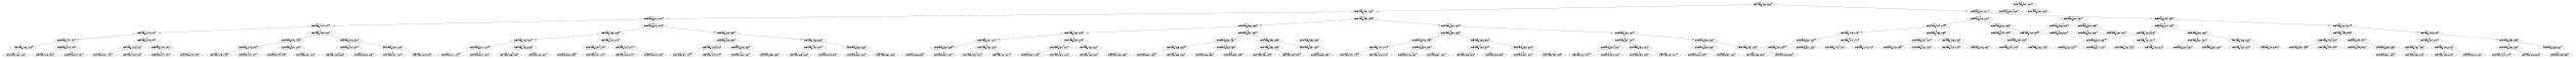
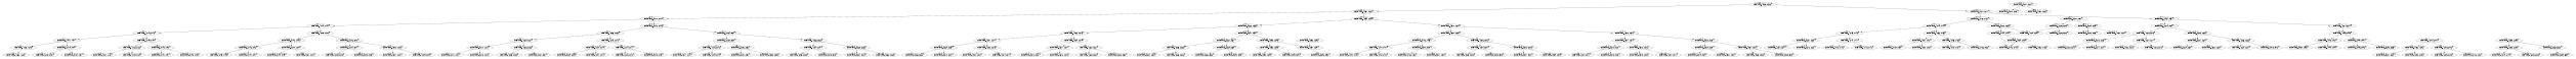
  digraph {
    n1 [label="Node{data=[2526, 2526]}"]
    n2 [label="Node{data=[2367, 2367]}"]
    n3 [label="Node{data=[2811, 2811]}"]
    n4 [label="Node{data=[2210, 2210]}"]
    n5 [label="Node{data=[2399, 2399]}"]
    n6 [label="Node{data=[2757, 2757]}"]
    n7 [label="Node{data=[2934, 2934]}"]
    n8 [label="Node{data=[2194, 2194]}"]
    n9 [label="Node{data=[2246, 2246]}"]
    n10 [label="Node{data=[2383, 2383]}"]
    n11 [label="Node{data=[2510, 2510]}"]
    n12 [label="Node{data=[2148, 2148]}"]
    n13 [label="Node{data=[2202, 2202]}"]
    n14 [label="Node{data=[2238, 2238]}"]
    n15 [label="Node{data=[2254, 2254]}"]
    n16 [label="Node{data=[1947, 1947]}"]
    n17 [label="Node{data=[2190, 2190]}"]
    n18 [label="Node{data=[2198, 2198]}"]
    n19 [label="Node{data=[2206, 2206]}"]
    n20 [label="Node{data=[1806, 1806]}"]
    n21 [label="Node{data=[2079, 2079]}"]
    n22 [label="Node{data=[2188, 2188]}"]
    n23 [label="Node{data=[2192, 2192]}"]
    n24 [label="Node{data=[1862, 1862]}"]
    n25 [label="Node{data=[2037, 2037]}"]
    n26 [label="Node{data=[2134, 2134]}"]
    n27 [label="Node{data=[2167, 2167]}"]
    n28 [label="Node{data=[2189, 2189]}"]
    n29 [label="Node{data=[2191, 2191]}"]
    n30 [label="Node{data=[2193, 2193]}"]
    n31 [label="Node{data=[2196, 2196]}"]
    n32 [label="Node{data=[2200, 2200]}"]
    n33 [label="Node{data=[2204, 2204]}"]
    n34 [label="Node{data=[2208, 2208]}"]
    n35 [label="Node{data=[2195, 2195]}"]
    n36 [label="Node{data=[2197, 2197]}"]
    n37 [label="Node{data=[2199, 2199]}"]
    n38 [label="Node{data=[2201, 2201]}"]
    n39 [label="Node{data=[2203, 2203]}"]
    n40 [label="Node{data=[2205, 2205]}"]
    n41 [label="Node{data=[2207, 2207]}"]
    n42 [label="Node{data=[2209, 2209]}"]
    n43 [label="Node{data=[2234, 2234]}"]
    n44 [label="Node{data=[2242, 2242]}"]
    n45 [label="Node{data=[2250, 2250]}"]
    n46 [label="Node{data=[2363, 2363]}"]
    n47 [label="Node{data=[2212, 2212]}"]
    n48 [label="Node{data=[2236, 2236]}"]
    n49 [label="Node{data=[2240, 2240]}"]
    n50 [label="Node{data=[2244, 2244]}"]
    n51 [label="Node{data=[2211, 2211]}"]
    n52 [label="Node{data=[2213, 2213]}"]
    n53 [label="Node{data=[2235, 2235]}"]
    n54 [label="Node{data=[2237, 2237]}"]
    n55 [label="Node{data=[2239, 2239]}"]
    n56 [label="Node{data=[2241, 2241]}"]
    n57 [label="Node{data=[2243, 2243]}"]
    n58 [label="Node{data=[2245, 2245]}"]
    n59 [label="Node{data=[2248, 2248]}"]
    n60 [label="Node{data=[2252, 2252]}"]
    n61 [label="Node{data=[2291, 2291]}"]
    n62 [label="Node{data=[2365, 2365]}"]
    n63 [label="Node{data=[2247, 2247]}"]
    n64 [label="Node{data=[2249, 2249]}"]
    n65 [label="Node{data=[2251, 2251]}"]
    n66 [label="Node{data=[2253, 2253]}"]
    n67 [label="Node{data=[2285, 2285]}"]
    n68 [label="Node{data=[2345, 2345]}"]
    n69 [label="Node{data=[2364, 2364]}"]
    n70 [label="Node{data=[2366, 2366]}"]
    n71 [label="Node{data=[2375, 2375]}"]
    n72 [label="Node{data=[2391, 2391]}"]
    n73 [label="Node{data=[2502, 2502]}"]
    n74 [label="Node{data=[2518, 2518]}"]
    n75 [label="Node{data=[2371, 2371]}"]
    n76 [label="Node{data=[2379, 2379]}"]
    n77 [label="Node{data=[2387, 2387]}"]
    n78 [label="Node{data=[2395, 2395]}"]
    n79 [label="Node{data=[2369, 2369]}"]
    n80 [label="Node{data=[2373, 2373]}"]
    n81 [label="Node{data=[2377, 2377]}"]
    n82 [label="Node{data=[2381, 2381]}"]
    n83 [label="Node{data=[2368, 2368]}"]
    n84 [label="Node{data=[2370, 2370]}"]
    n85 [label="Node{data=[2372, 2372]}"]
    n86 [label="Node{data=[2374, 2374]}"]
    n87 [label="Node{data=[2376, 2376]}"]
    n88 [label="Node{data=[2378, 2378]}"]
    n89 [label="Node{data=[2380, 2380]}"]
    n90 [label="Node{data=[2382, 2382]}"]
    n91 [label="Node{data=[2385, 2385]}"]
    n92 [label="Node{data=[2389, 2389]}"]
    n93 [label="Node{data=[2393, 2393]}"]
    n94 [label="Node{data=[2397, 2397]}"]
    n95 [label="Node{data=[2384, 2384]}"]
    n96 [label="Node{data=[2386, 2386]}"]
    n97 [label="Node{data=[2388, 2388]}"]
    n98 [label="Node{data=[2390, 2390]}"]
    n99 [label="Node{data=[2392, 2392]}"]
    n100 [label="Node{data=[2394, 2394]}"]
    n101 [label="Node{data=[2398, 2398]}"]
    n102 [label="Node{data=[2396, 2396]}"]
    n103 [label="Node{data=[2403, 2403]}"]
    n104 [label="Node{data=[2506, 2506]}"]
    n105 [label="Node{data=[2514, 2514]}"]
    n106 [label="Node{data=[2522, 2522]}"]
    n107 [label="Node{data=[2401, 2401]}"]
    n108 [label="Node{data=[2500, 2500]}"]
    n109 [label="Node{data=[2504, 2504]}"]
    n110 [label="Node{data=[2508, 2508]}"]
    n111 [label="Node{data=[2400, 2400]}"]
    n112 [label="Node{data=[2402, 2402]}"]
    n113 [label="Node{data=[2486, 2486]}"]
    n114 [label="Node{data=[2501, 2501]}"]
    n115 [label="Node{data=[2503, 2503]}"]
    n116 [label="Node{data=[2505, 2505]}"]
    n117 [label="Node{data=[2507, 2507]}"]
    n118 [label="Node{data=[2509, 2509]}"]
    n119 [label="Node{data=[2512, 2512]}"]
    n120 [label="Node{data=[2516, 2516]}"]
    n121 [label="Node{data=[2520, 2520]}"]
    n122 [label="Node{data=[2524, 2524]}"]
    n123 [label="Node{data=[2511, 2511]}"]
    n124 [label="Node{data=[2513, 2513]}"]
    n125 [label="Node{data=[2515, 2515]}"]
    n126 [label="Node{data=[2517, 2517]}"]
    n127 [label="Node{data=[2519, 2519]}"]
    n128 [label="Node{data=[2521, 2521]}"]
    n129 [label="Node{data=[2523, 2523]}"]
    n130 [label="Node{data=[2525, 2525]}"]
    n131 [label="Node{data=[2749, 2749]}"]
    n132 [label="Node{data=[2803, 2803]}"]
    n133 [label="Node{data=[2819, 2819]}"]
    n134 [label="Node{data=[5814, 5814]}"]
    n135 [label="Node{data=[2745, 2745]}"]
    n136 [label="Node{data=[2753, 2753]}"]
    n137 [label="Node{data=[2799, 2799]}"]
    n138 [label="Node{data=[2804, 2804]}"]
    n139 [label="Node{data=[2651, 2651]}"]
    n140 [label="Node{data=[2747, 2747]}"]
    n141 [label="Node{data=[2751, 2751]}"]
    n142 [label="Node{data=[2755, 2755]}"]
    n143 [label="Node{data=[2541, 2541]}"]
    n144 [label="Node{data=[2676, 2676]}"]
    n145 [label="Node{data=[2746, 2746]}"]
    n146 [label="Node{data=[2748, 2748]}"]
    n147 [label="Node{data=[2750, 2750]}"]
    n148 [label="Node{data=[2752, 2752]}"]
    n149 [label="Node{data=[2754, 2754]}"]
    n150 [label="Node{data=[2756, 2756]}"]
    n151 [label="Node{data=[2759, 2759]}"]
    n152 [label="Node{data=[2798, 2798]}"]
    n153 [label="Node{data=[2807, 2807]}"]
    n154 [label="Node{data=[2805, 2805]}"]
    n155 [label="Node{data=[2809, 2809]}"]
    n156 [label="Node{data=[2758, 2758]}"]
    n157 [label="Node{data=[2801, 2801]}"]
    n158 [label="Node{data=[2800, 2800]}"]
    n159 [label="Node{data=[2802, 2802]}"]
    n160 [label="Node{data=[2806, 2806]}"]
    n161 [label="Node{data=[2808, 2808]}"]
    n162 [label="Node{data=[2810, 2810]}"]
    n163 [label="Node{data=[2815, 2815]}"]
    n164 [label="Node{data=[2823, 2823]}"]
    n165 [label="Node{data=[2995, 2995]}"]
-   n166 [label="Node{data=[8159, 8159]}"]
    n167 [label="Node{data=[2813, 2813]}"]
    n168 [label="Node{data=[2817, 2817]}"]
    n169 [label="Node{data=[2821, 2821]}"]
    n170 [label="Node{data=[2863, 2863]}"]
    n171 [label="Node{data=[2812, 2812]}"]
    n172 [label="Node{data=[2814, 2814]}"]
    n173 [label="Node{data=[2816, 2816]}"]
    n174 [label="Node{data=[2818, 2818]}"]
    n175 [label="Node{data=[2820, 2820]}"]
    n176 [label="Node{data=[2822, 2822]}"]
    n177 [label="Node{data=[2824, 2824]}"]
    n178 [label="Node{data=[2913, 2913]}"]
    n179 [label="Node{data=[2981, 2981]}"]
    n180 [label="Node{data=[2997, 2997]}"]
    n181 [label="Node{data=[8004, 8004]}"]
    n182 [label="Node{data=[8295, 8295]}"]
    n183 [label="Node{data=[2950, 2950]}"]
    n184 [label="Node{data=[2994, 2994]}"]
    n185 [label="Node{data=[2996, 2996]}"]
    n186 [label="Node{data=[3693, 3693]}"]
    n187 [label="Node{data=[7506, 7506]}"]
    n188 [label="Node{data=[8006, 8006]}"]
    n189 [label="Node{data=[8203, 8203]}"]
    n190 [label="Node{data=[8332, 8332]}"]
    n191 [label="Node{data=[5821, 5821]}"]
    n192 [label="Node{data=[8003, 8003]}"]
    n193 [label="Node{data=[8005, 8005]}"]
    n194 [label="Node{data=[8126, 8126]}"]
    n195 [label="Node{data=[8179, 8179]}"]
    n196 [label="Node{data=[8223, 8223]}"]
    n197 [label="Node{data=[8359, 8359]}"]
    n1 -> n2
    n1 -> n3
    n2 -> n4
    n2 -> n5
    n3 -> n6
    n3 -> n7
    n4 -> n8
    n4 -> n9
    n5 -> n10
    n5 -> n11
    n6 -> n131
    n6 -> n132
    n7 -> n133
    n7 -> n134
    n8 -> n12
    n8 -> n13
    n9 -> n14
    n9 -> n15
    n10 -> n71
    n10 -> n72
    n11 -> n73
    n11 -> n74
    n12 -> n16
    n12 -> n17
    n13 -> n18
    n13 -> n19
    n14 -> n43
    n14 -> n44
    n15 -> n45
    n15 -> n46
    n16 -> n20
    n16 -> n21
    n17 -> n22
    n17 -> n23
    n18 -> n31
    n18 -> n32
    n19 -> n33
    n19 -> n34
    n20 -> n24
    n21 -> n25
    n21 -> n26
    n22 -> n27
    n22 -> n28
    n23 -> n29
    n23 -> n30
    n31 -> n35
    n31 -> n36
    n32 -> n37
    n32 -> n38
    n33 -> n39
    n33 -> n40
    n34 -> n41
    n34 -> n42
    n43 -> n47
    n43 -> n48
    n44 -> n49
    n44 -> n50
    n45 -> n59
    n45 -> n60
    n46 -> n61
    n46 -> n62
    n47 -> n51
    n47 -> n52
    n48 -> n53
    n48 -> n54
    n49 -> n55
    n49 -> n56
    n50 -> n57
    n50 -> n58
    n59 -> n63
    n59 -> n64
    n60 -> n65
    n60 -> n66
    n61 -> n67
    n61 -> n68
    n62 -> n69
    n62 -> n70
    n71 -> n75
    n71 -> n76
    n72 -> n77
    n72 -> n78
    n73 -> n103
    n73 -> n104
    n74 -> n105
    n74 -> n106
    n75 -> n79
    n75 -> n80
    n76 -> n81
    n76 -> n82
    n77 -> n91
    n77 -> n92
    n78 -> n93
    n78 -> n94
    n79 -> n83
    n79 -> n84
    n80 -> n85
    n80 -> n86
    n81 -> n87
    n81 -> n88
    n82 -> n89
    n82 -> n90
    n91 -> n95
    n91 -> n96
    n92 -> n97
    n92 -> n98
    n93 -> n99
    n93 -> n100
    n94 -> n101
    n102 -> n94
    n103 -> n107
    n103 -> n108
    n104 -> n109
    n104 -> n110
    n105 -> n119
    n105 -> n120
    n106 -> n121
    n106 -> n122
    n107 -> n111
    n107 -> n112
    n108 -> n113
    n108 -> n114
    n109 -> n115
    n109 -> n116
    n110 -> n117
    n110 -> n118
    n119 -> n123
    n119 -> n124
    n120 -> n125
    n120 -> n126
    n121 -> n127
    n121 -> n128
    n122 -> n129
    n122 -> n130
    n131 -> n135
    n131 -> n136
    n132 -> n137
    n132 -> n138
    n133 -> n163
    n133 -> n164
    n134 -> n165
-   n134 -> n166
    n135 -> n139
    n135 -> n140
    n136 -> n141
    n136 -> n142
    n137 -> n151
    n137 -> n152
    n139 -> n143
    n139 -> n144
    n140 -> n145
    n140 -> n146
    n141 -> n147
    n141 -> n148
    n142 -> n149
    n142 -> n150
    n151 -> n152
    n151 -> n156
    n153 -> n154
    n153 -> n155
    n154 -> n138
    n154 -> n160
    n155 -> n161
    n155 -> n162
    n157 -> n158
    n157 -> n159
    n163 -> n167
    n163 -> n168
    n164 -> n169
    n164 -> n170
    n165 -> n179
    n165 -> n180
-   n166 -> n181
-   n166 -> n182
    n167 -> n171
    n167 -> n172
    n168 -> n173
    n168 -> n174
    n169 -> n175
    n169 -> n176
    n170 -> n177
    n170 -> n178
    n179 -> n183
    n179 -> n184
    n180 -> n185
    n180 -> n186
    n181 -> n187
    n181 -> n188
    n182 -> n189
    n182 -> n190
    n187 -> n191
    n187 -> n192
    n188 -> n193
    n188 -> n194
    n189 -> n195
    n189 -> n196
    n190 -> n197
  }
